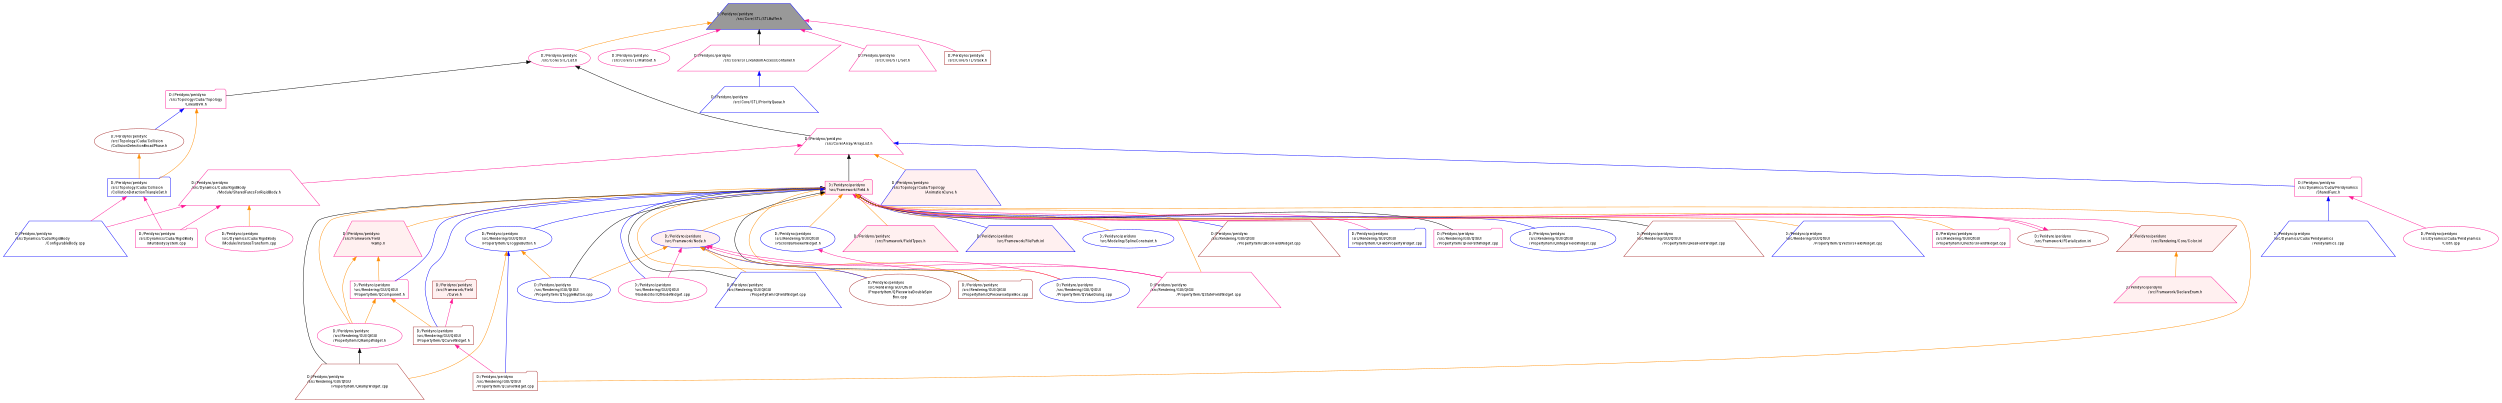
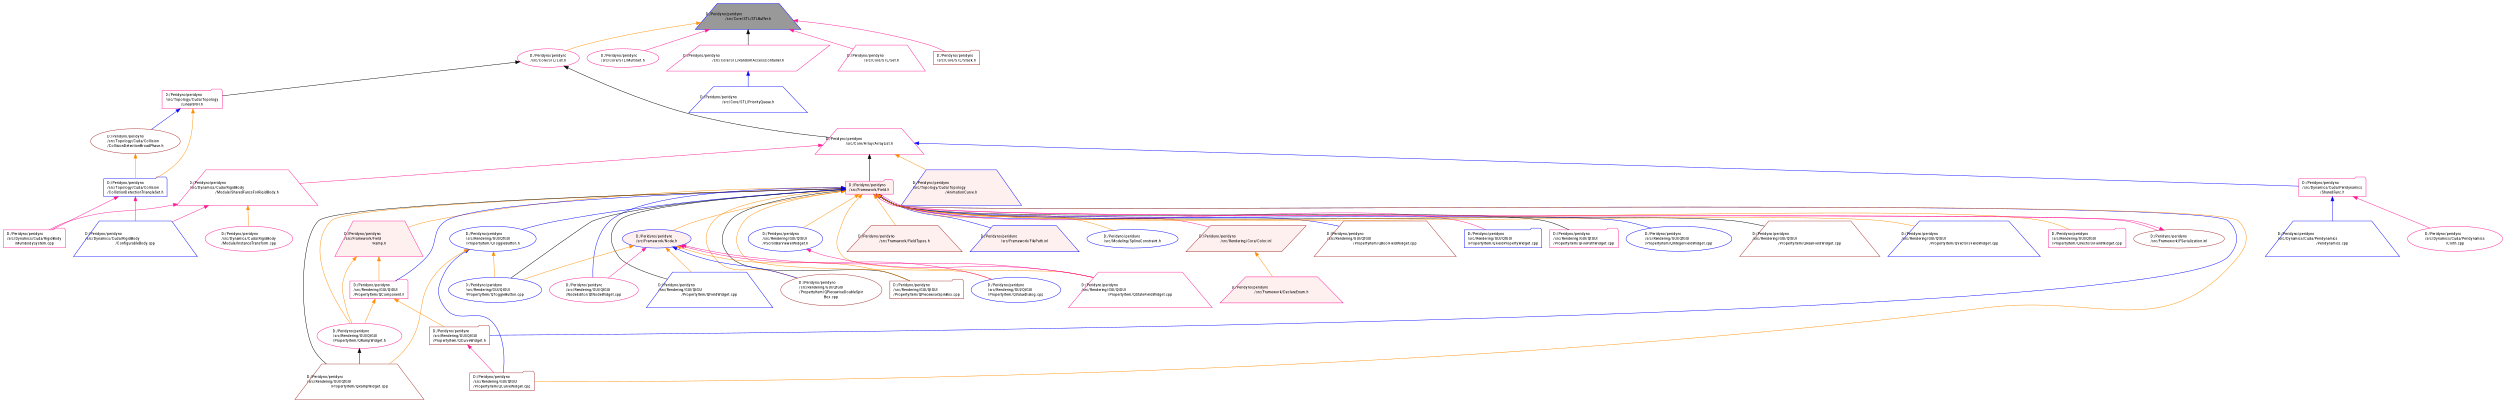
  digraph {
    fontname="Roboto Condensed"
    node [color=deeppink fillcolor=white fontname="Roboto Condensed" fontsize=10 shape=trapezium style=filled]
    edge [color=darkorange dir=back fontname="Roboto Condensed" fontsize=10 labelfontname=Helvetica labelfontsize=10 style=solid]
    n1 [color=blue fillcolor=grey60 fontcolor=black height=0.2 label="D:/Peridyno/peridyno\l/src/Core/STL/STLBuffer.h" width=0.4]
    n2 [height=0.2 label="D:/Peridyno/peridyno\l/src/Core/STL/List.h" shape=ellipse width=0.4]
    n3 [height=0.2 label="D:/Peridyno/peridyno\l/src/Core/STL/MultiSet.h" shape=ellipse width=0.4]
    n4 [height=0.2 label="D:/Peridyno/peridyno\l/src/Core/STL/RandomAccessContainer.h" shape=parallelogram width=0.4]
    n5 [height=0.2 label="D:/Peridyno/peridyno\l/src/Core/STL/Set.h" width=0.4]
    n6 [color=brown height=0.2 label="D:/Peridyno/peridyno\l/src/Core/STL/Stack.h" shape=folder width=0.4]
    n7 [height=0.2 label="D:/Peridyno/peridyno\l/src/Core/Array/ArrayList.h" width=0.4]
    n8 [height=0.2 label="D:/Peridyno/peridyno\l/src/Topology/Cuda/Topology\l/LinearBVH.h" shape=folder width=0.4]
    n9 [color=blue height=0.2 label="D:/Peridyno/peridyno\l/src/Core/STL/PriorityQueue.h" width=0.4]
    n10 [height=0.2 label="D:/Peridyno/peridyno\l/src/Dynamics/Cuda/Peridynamics\l/SharedFunc.h" shape=folder width=0.4]
    n11 [height=0.2 label="D:/Peridyno/peridyno\l/src/Dynamics/Cuda/RigidBody\l/Module/SharedFuncsForRigidBody.h" width=0.4]
    n12 [fillcolor="#FFF0F0" height=0.2 label="D:/Peridyno/peridyno\l/src/Framework/Field.h" shape=folder width=0.4]
    n13 [color=blue fillcolor="#FFF0F0" height=0.2 label="D:/Peridyno/peridyno\l/src/Topology/Cuda/Topology\l/AnimationCurve.h" width=0.4]
    n14 [color=brown height=0.2 label="D:/Peridyno/peridyno\l/src/Topology/Cuda/Collision\l/CollisionDetectionBroadPhase.h" shape=ellipse width=0.4]
    n15 [color=blue height=0.2 label="D:/Peridyno/peridyno\l/src/Topology/Cuda/Collision\l/CollistionDetectionTriangleSet.h" shape=folder width=0.4]
    n16 [height=0.2 label="D:/Peridyno/peridyno\l/src/Dynamics/Cuda/Peridynamics\l/Cloth.cpp" shape=ellipse width=0.4]
    n17 [color=blue height=0.2 label="D:/Peridyno/peridyno\l/src/Dynamics/Cuda/Peridynamics\l/Peridynamics.cpp" width=0.4]
    n18 [color=blue height=0.2 label="D:/Peridyno/peridyno\l/src/Dynamics/Cuda/RigidBody\l/ConfigurableBody.cpp" width=0.4]
    n19 [height=0.2 label="D:/Peridyno/peridyno\l/src/Dynamics/Cuda/RigidBody\l/Module/InstanceTransform.cpp" shape=ellipse width=0.4]
    n20 [height=0.2 label="D:/Peridyno/peridyno\l/src/Dynamics/Cuda/RigidBody\l/MultibodySystem.cpp" shape=folder width=0.4]
    n21 [color=brown height=0.2 label="D:/Peridyno/peridyno\l/src/Framework/FSerialization.inl" shape=ellipse width=0.4]
    n22 [color=brown height=0.2 label="D:/Peridyno/peridyno\l/src/Rendering/GUI/QtGUI\l/PropertyItem/QCurveWidget.h" shape=folder width=0.4]
    n23 [color=brown height=0.2 label="D:/Peridyno/peridyno\l/src/Rendering/GUI/QtGUI\l/PropertyItem/QCurveWidget.cpp" shape=folder width=0.4]
    n24 [fillcolor="#FFF0F0" height=0.2 label="D:/Peridyno/peridyno\l/src/Framework/Field\l/Ramp.h" width=0.4]
    n25 [height=0.2 label="D:/Peridyno/peridyno\l/src/Rendering/GUI/QtGUI\l/PropertyItem/QComponent.h" shape=folder width=0.4]
    n26 [height=0.2 label="D:/Peridyno/peridyno\l/src/Rendering/GUI/QtGUI\l/PropertyItem/QRampWidget.h" shape=ellipse width=0.4]
    n27 [color=brown height=0.2 label="D:/Peridyno/peridyno\l/src/Rendering/GUI/QtGUI\l/PropertyItem/QRampWidget.cpp" width=0.4]
-   n28 [fillcolor="#FFF0F0" height=0.2 label="D:/Peridyno/peridyno\l/src/Framework/FieldTypes.h" width=0.4]
+   n28 [color=brown fillcolor="#FFF0F0" height=0.2 label="D:/Peridyno/peridyno\l/src/Framework/FieldTypes.h" width=0.4]
    n29 [color=blue fillcolor="#FFF0F0" height=0.2 label="D:/Peridyno/peridyno\l/src/Framework/FilePath.inl" width=0.4]
    n30 [color=blue fillcolor="#FFF0F0" height=0.2 label="D:/Peridyno/peridyno\l/src/Framework/Node.h" shape=ellipse width=0.4]
    n31 [height=0.2 label="D:/Peridyno/peridyno\l/src/Rendering/GUI/QtGUI\l/NodeEditor/QtNodeWidget.cpp" shape=ellipse width=0.4]
    n32 [color=blue height=0.2 label="D:/Peridyno/peridyno\l/src/Rendering/GUI/QtGUI\l/PropertyItem/QFieldWidget.cpp" width=0.4]
    n33 [color=brown height=0.2 label="D:/Peridyno/peridyno\l/src/Rendering/GUI/QtGUI\l/PropertyItem/QPiecewiseDoubleSpin\lBox.cpp" shape=ellipse width=0.4]
    n34 [color=brown height=0.2 label="D:/Peridyno/peridyno\l/src/Rendering/GUI/QtGUI\l/PropertyItem/QPiecewiseSpinBox.cpp" shape=folder width=0.4]
    n35 [height=0.2 label="D:/Peridyno/peridyno\l/src/Rendering/GUI/QtGUI\l/PropertyItem/QStateFieldWidget.cpp" width=0.4]
    n36 [color=blue height=0.2 label="D:/Peridyno/peridyno\l/src/Rendering/GUI/QtGUI\l/PropertyItem/QToggleButton.cpp" shape=ellipse width=0.4]
    n37 [color=blue height=0.2 label="D:/Peridyno/peridyno\l/src/Rendering/GUI/QtGUI\l/PropertyItem/QValueDialog.cpp" shape=ellipse width=0.4]
    n38 [color=blue height=0.2 label="D:/Peridyno/peridyno\l/src/Modeling/SplineConstraint.h" shape=ellipse width=0.4]
    n39 [color=brown fillcolor="#FFF0F0" height=0.2 label="D:/Peridyno/peridyno\l/src/Rendering/Core/Color.inl" shape=parallelogram width=0.4]
    n40 [color=blue height=0.2 label="D:/Peridyno/peridyno\l/src/Rendering/GUI/QtGUI\l/PScrollBarViewerWidget.h" shape=ellipse width=0.4]
    n41 [color=brown height=0.2 label="D:/Peridyno/peridyno\l/src/Rendering/GUI/QtGUI\l/PropertyItem/QBoolFieldWidget.cpp" width=0.4]
    n42 [color=blue height=0.2 label="D:/Peridyno/peridyno\l/src/Rendering/GUI/QtGUI\l/PropertyItem/QFieldPropertyWidget.cpp" shape=folder width=0.4]
    n43 [height=0.2 label="D:/Peridyno/peridyno\l/src/Rendering/GUI/QtGUI\l/PropertyItem/QFilePathWidget.cpp" shape=folder width=0.4]
    n44 [color=blue height=0.2 label="D:/Peridyno/peridyno\l/src/Rendering/GUI/QtGUI\l/PropertyItem/QIntegerFieldWidget.cpp" shape=ellipse width=0.4]
    n45 [color=brown height=0.2 label="D:/Peridyno/peridyno\l/src/Rendering/GUI/QtGUI\l/PropertyItem/QRealFieldWidget.cpp" width=0.4]
    n46 [color=blue height=0.2 label="D:/Peridyno/peridyno\l/src/Rendering/GUI/QtGUI\l/PropertyItem/QToggleButton.h" shape=ellipse width=0.4]
    n47 [color=blue height=0.2 label="D:/Peridyno/peridyno\l/src/Rendering/GUI/QtGUI\l/PropertyItem/QVector3FieldWidget.cpp" width=0.4]
    n48 [height=0.2 label="D:/Peridyno/peridyno\l/src/Rendering/GUI/QtGUI\l/PropertyItem/QVector3iFieldWidget.cpp" shape=folder width=0.4]
    n49 [fillcolor="#FFF0F0" height=0.2 label="D:/Peridyno/peridyno\l/src/Framework/DeclareEnum.h" width=0.4]
-   n50 [color=brown fillcolor="#FFF0F0" height=0.2 label="D:/Peridyno/peridyno\l/src/Framework/Field\l/Curve.h" shape=folder width=0.4]
    n1 -> n2
    n1 -> n3 [color=deeppink]
    n1 -> n4 [color=black]
    n1 -> n5 [color=deeppink]
    n1 -> n6 [color=deeppink]
    n2 -> n7 [color=black]
    n2 -> n8 [color=black]
    n4 -> n9 [color=blue]
    n7 -> n10 [color=blue]
    n7 -> n11 [color=deeppink]
    n7 -> n12 [color=black]
    n7 -> n13
    n8 -> n14 [color=blue]
    n8 -> n15
    n10 -> n16 [color=deeppink]
    n10 -> n17 [color=blue]
    n11 -> n18 [color=deeppink]
    n11 -> n19
    n11 -> n20 [color=deeppink]
    n12 -> n21 [color=deeppink]
    n12 -> n22 [color=blue]
    n12 -> n23
    n12 -> n24
    n12 -> n25 [color=blue]
    n12 -> n26
    n12 -> n27 [color=black]
    n12 -> n28
    n12 -> n29 [color=blue]
    n12 -> n30
    n12 -> n31 [color=blue]
    n12 -> n32 [color=black]
    n12 -> n33
    n12 -> n34 [color=black]
    n12 -> n35
    n12 -> n36 [color=black]
    n12 -> n37
    n12 -> n38
    n12 -> n39 [color=deeppink]
    n12 -> n40
    n12 -> n41 [color=blue]
    n12 -> n42 [color=deeppink]
    n12 -> n43 [color=black]
    n12 -> n44 [color=blue]
    n12 -> n45 [color=black]
    n12 -> n46 [color=blue]
    n12 -> n47
    n12 -> n48
    n14 -> n15
    n15 -> n18 [color=deeppink]
    n15 -> n20 [color=deeppink]
    n21 -> n12 [color=deeppink]
    n22 -> n23 [color=deeppink]
    n24 -> n25
    n24 -> n26
    n25 -> n22
    n25 -> n26
    n26 -> n27 [color=black]
    n30 -> n31 [color=deeppink]
    n30 -> n32
    n30 -> n33 [color=blue]
    n30 -> n34
    n30 -> n35 [color=deeppink]
    n30 -> n36
    n30 -> n37 [color=deeppink]
    n39 -> n49
    n40 -> n35 [color=deeppink]
    n46 -> n23 [color=blue]
    n46 -> n27
    n46 -> n36
-   n50 -> n22 [color=deeppink]
  }
